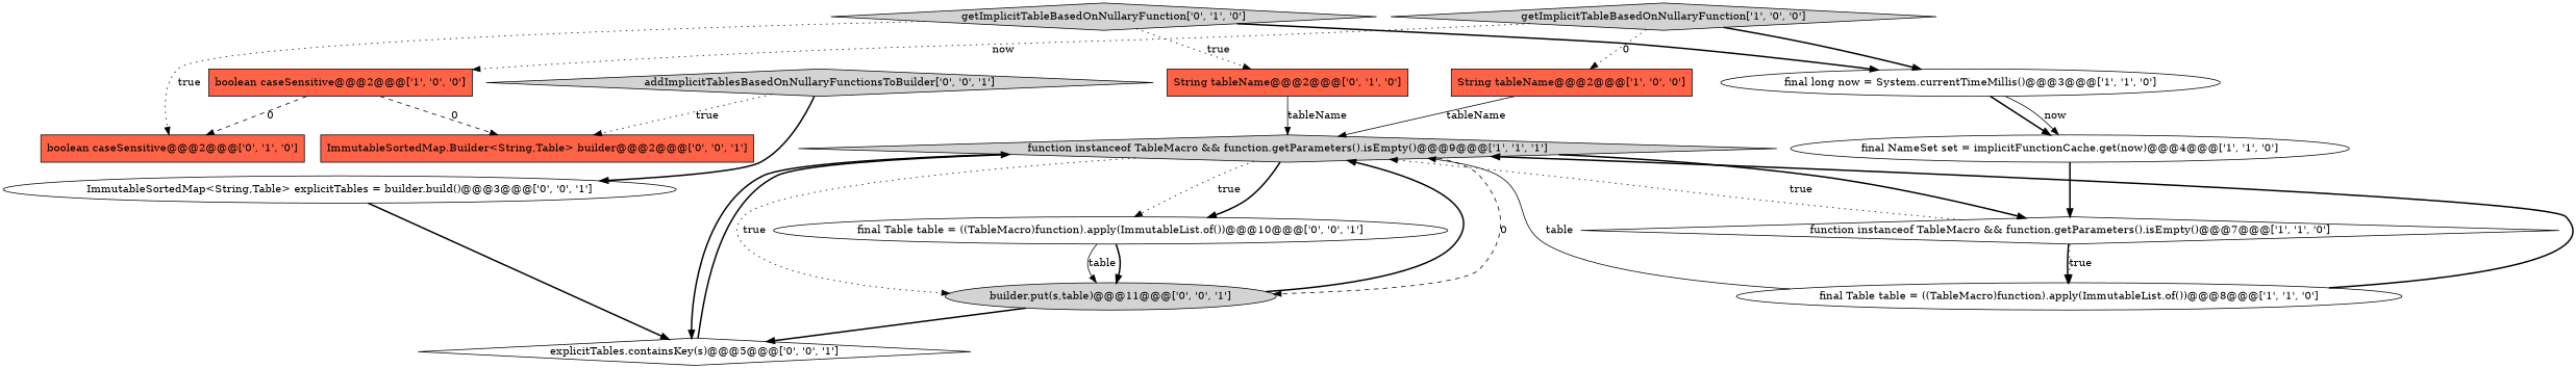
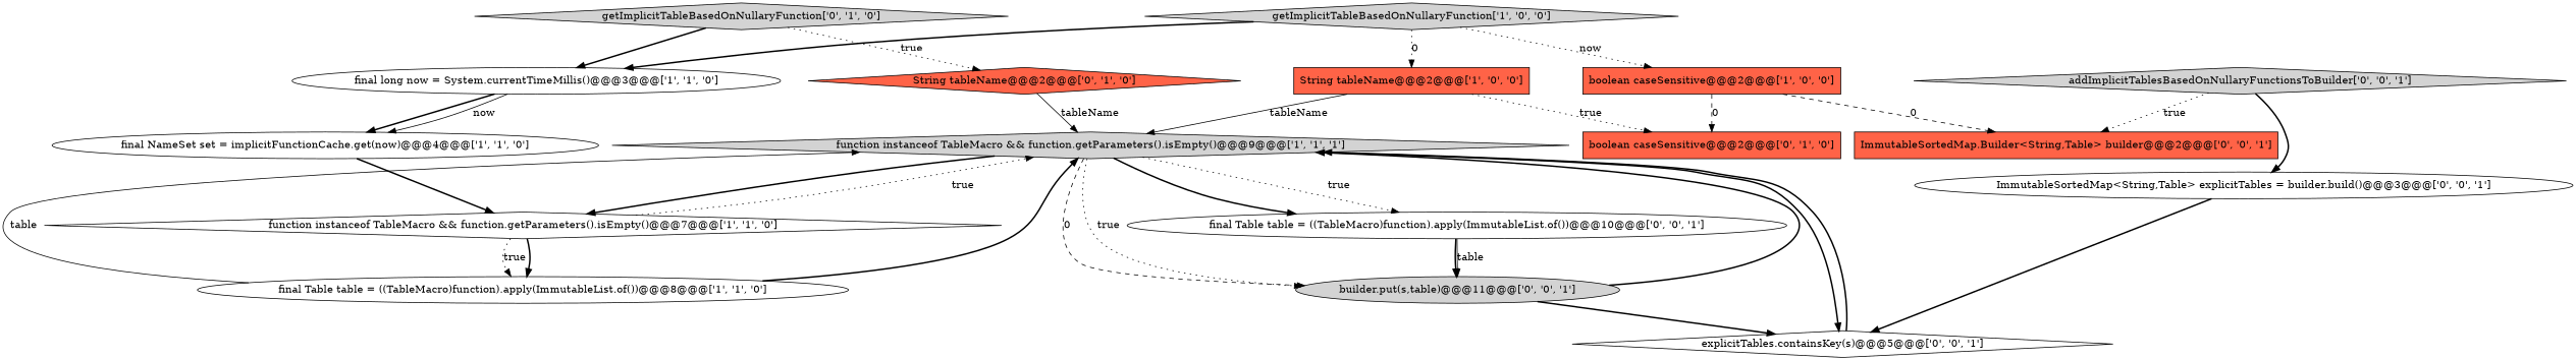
  digraph {
    node [fillcolor=white shape=diamond style=filled]
    edge [style=bold]
    n1 [fillcolor=lightgray label="function instanceof TableMacro && function.getParameters().isEmpty()@@@9@@@['1', '1', '1']"]
    n2 [label="function instanceof TableMacro && function.getParameters().isEmpty()@@@7@@@['1', '1', '0']"]
    n3 [fillcolor=lightgray label="builder.put(s,table)@@@11@@@['0', '0', '1']" shape=ellipse]
    n4 [label="explicitTables.containsKey(s)@@@5@@@['0', '0', '1']"]
    n5 [label="final Table table = ((TableMacro)function).apply(ImmutableList.of())@@@10@@@['0', '0', '1']" shape=ellipse]
    n6 [label="final Table table = ((TableMacro)function).apply(ImmutableList.of())@@@8@@@['1', '1', '0']" shape=ellipse]
    n7 [fillcolor=lightgray label="getImplicitTableBasedOnNullaryFunction['1', '0', '0']"]
    n8 [label="final long now = System.currentTimeMillis()@@@3@@@['1', '1', '0']" shape=ellipse]
    n9 [fillcolor=tomato label="boolean caseSensitive@@@2@@@['1', '0', '0']" shape=box]
    n10 [fillcolor=tomato label="String tableName@@@2@@@['1', '0', '0']" shape=box]
    n11 [label="final NameSet set = implicitFunctionCache.get(now)@@@4@@@['1', '1', '0']" shape=ellipse]
    n12 [fillcolor=tomato label="ImmutableSortedMap.Builder<String,Table> builder@@@2@@@['0', '0', '1']" shape=box]
    n13 [fillcolor=tomato label="boolean caseSensitive@@@2@@@['0', '1', '0']" shape=box]
    n14 [fillcolor=lightgray label="getImplicitTableBasedOnNullaryFunction['0', '1', '0']"]
-   n15 [fillcolor=tomato label="String tableName@@@2@@@['0', '1', '0']" shape=box]
+   n15 [fillcolor=tomato label="String tableName@@@2@@@['0', '1', '0']"]
    n16 [fillcolor=lightgray label="addImplicitTablesBasedOnNullaryFunctionsToBuilder['0', '0', '1']"]
    n17 [label="ImmutableSortedMap<String,Table> explicitTables = builder.build()@@@3@@@['0', '0', '1']" shape=ellipse]
    n1 -> n2
    n1 -> n3 [label=0 style=dashed]
    n1 -> n3 [label=true style=dotted]
    n1 -> n4
    n1 -> n5 [label=true style=dotted]
    n1 -> n5
    n2 -> n1 [label=true style=dotted]
    n2 -> n6
    n2 -> n6 [label=true style=dotted]
    n3 -> n1
    n3 -> n4
    n4 -> n1
    n5 -> n3
    n5 -> n3 [label=table style=solid]
    n6 -> n1 [label=table style=solid]
    n6 -> n1
    n7 -> n8
    n7 -> n9 [label=now style=dotted]
    n7 -> n10 [label=0 style=dotted]
    n8 -> n11
    n8 -> n11 [label=now style=solid]
    n9 -> n12 [label=0 style=dashed]
    n9 -> n13 [label=0 style=dashed]
    n10 -> n1 [label=tableName style=solid]
    n11 -> n2
    n14 -> n8
-   n14 -> n13 [label=true style=dotted]
+   n10 -> n13 [label=true style=dotted]
    n14 -> n15 [label=true style=dotted]
    n15 -> n1 [label=tableName style=solid]
    n16 -> n12 [label=true style=dotted]
    n16 -> n17
    n17 -> n4
  }
